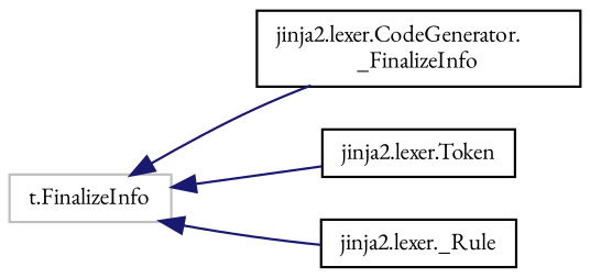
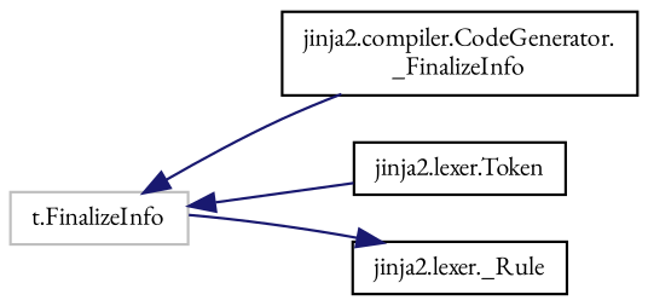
  digraph {
    fontname="EB Garamond"
    rankdir=LR
    node [color=black fillcolor=white fontname="EB Garamond" fontsize=10 shape=record style=filled]
    edge [color=midnightblue dir=back fontname="EB Garamond" fontsize=10 labelfontname=Helvetica labelfontsize=10 style=solid]
    n1 [color=grey75 height=0.2 label="t.FinalizeInfo" width=0.4]
-   n2 [height=0.2 label="jinja2.lexer.CodeGenerator.\l_FinalizeInfo" width=0.4]
+   n2 [height=0.2 label="jinja2.compiler.CodeGenerator.\l_FinalizeInfo" width=0.4]
    n3 [height=0.2 label="jinja2.lexer.Token" width=0.4]
    n4 [height=0.2 label="jinja2.lexer._Rule" width=0.4]
    n1 -> n2
    n1 -> n3
-   n1 -> n4
+   n4 -> n1
  }
